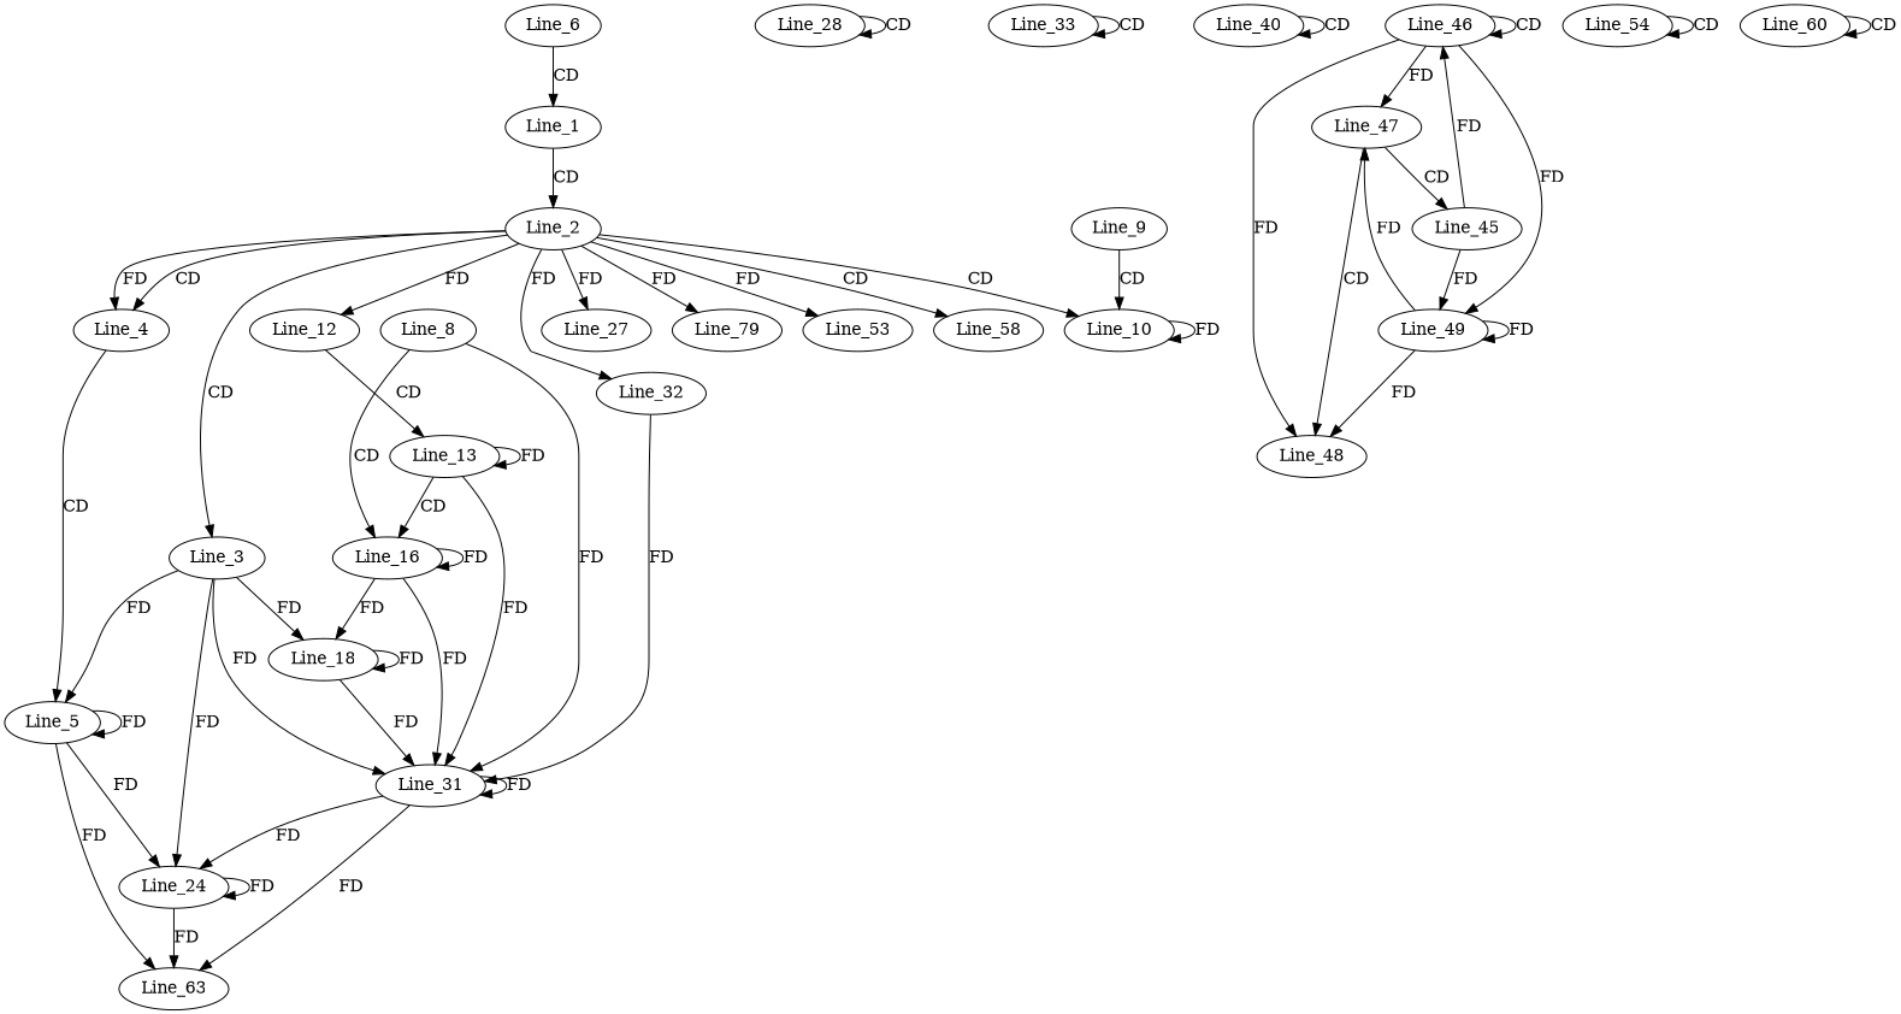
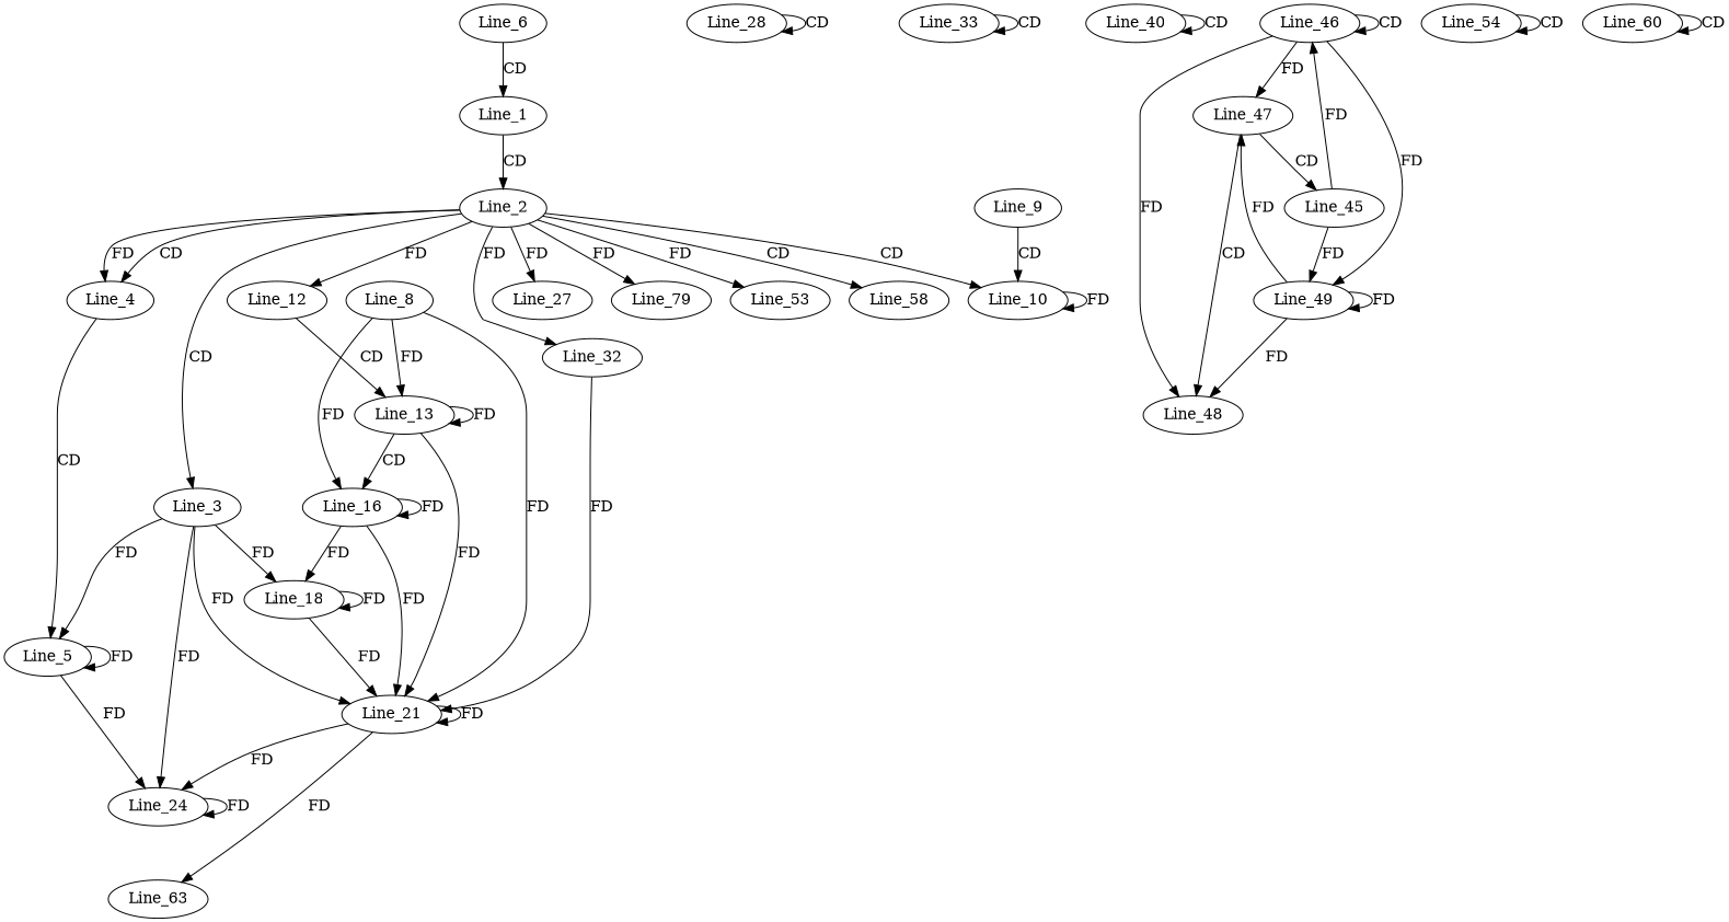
  digraph {
    n1 [label=Line_6]
    Line_1
    Line_2
    Line_3
    Line_4
    Line_10
    Line_12
    Line_27
    Line_32
    n10 [label=Line_79]
    Line_53
    Line_58
    Line_5
-   Line_21 [label=Line_31]
+   Line_21
    Line_24
    Line_18
    Line_13
    Line_63
    Line_9
    Line_16
    Line_8
    Line_28
    Line_33
    Line_40
    Line_46
    Line_47
    Line_48
    Line_49
    Line_45
    Line_54
    Line_60
    n1 -> Line_1 [label=CD]
    Line_1 -> Line_2 [label=CD]
    Line_2 -> Line_3 [label=CD]
    Line_2 -> Line_4 [label=CD]
    Line_2 -> Line_4 [label=FD]
    Line_2 -> Line_10 [label=CD]
    Line_2 -> Line_12 [label=FD]
    Line_2 -> Line_27 [label=FD]
    Line_2 -> Line_32 [label=FD]
    Line_2 -> n10 [label=FD]
    Line_2 -> Line_53 [label=FD]
    Line_2 -> Line_58 [label=CD]
    Line_3 -> Line_5 [label=FD]
    Line_3 -> Line_21 [label=FD]
    Line_3 -> Line_24 [label=FD]
    Line_3 -> Line_18 [label=FD]
    Line_4 -> Line_5 [label=CD]
    Line_10 -> Line_10 [label=FD]
    Line_12 -> Line_13 [label=CD]
    Line_32 -> Line_21 [label=FD]
    Line_5 -> Line_5 [label=FD]
    Line_5 -> Line_24 [label=FD]
-   Line_5 -> Line_63 [label=FD]
    Line_21 -> Line_21 [label=FD]
    Line_21 -> Line_24 [label=FD]
    Line_21 -> Line_63 [label=FD]
    Line_24 -> Line_24 [label=FD]
-   Line_24 -> Line_63 [label=FD]
    Line_18 -> Line_21 [label=FD]
    Line_18 -> Line_18 [label=FD]
    Line_13 -> Line_21 [label=FD]
    Line_13 -> Line_13 [label=FD]
    Line_13 -> Line_16 [label=CD]
    Line_9 -> Line_10 [label=CD]
    Line_16 -> Line_21 [label=FD]
    Line_16 -> Line_18 [label=FD]
    Line_16 -> Line_16 [label=FD]
    Line_8 -> Line_21 [label=FD]
-   Line_8 -> Line_16 [label=CD]
+   Line_8 -> Line_13 [label=FD]
+   Line_8 -> Line_16 [label=FD]
    Line_28 -> Line_28 [label=CD]
    Line_33 -> Line_33 [label=CD]
    Line_40 -> Line_40 [label=CD]
    Line_46 -> Line_46 [label=CD]
    Line_46 -> Line_47 [label=FD]
    Line_46 -> Line_48 [label=FD]
    Line_46 -> Line_49 [label=FD]
    Line_47 -> Line_48 [label=CD]
    Line_47 -> Line_45 [label=CD]
    Line_49 -> Line_47 [label=FD]
    Line_49 -> Line_48 [label=FD]
    Line_49 -> Line_49 [label=FD]
    Line_45 -> Line_46 [label=FD]
    Line_45 -> Line_49 [label=FD]
    Line_54 -> Line_54 [label=CD]
    Line_60 -> Line_60 [label=CD]
  }
